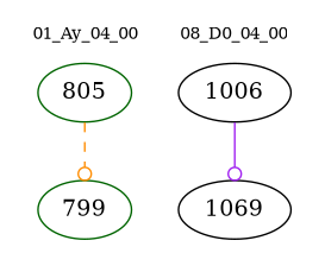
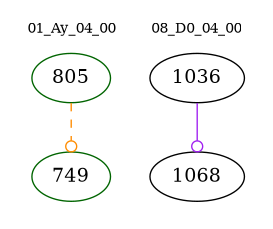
  digraph {
    node [color=darkgreen]
    edge [arrowhead=odot]
    n1 [label=805]
-   n2 [label=799]
-   n3 [color=black label=1006]
-   n4 [color=black label=1069]
+   n2 [label=749]
+   n3 [color=black label=1036]
+   n4 [color=black label=1068]
    subgraph cluster_1 {
      color=white
      fontsize=10
      label="01_Ay_04_00"
      n1
      n2
    }
    subgraph cluster_2 {
      color=white
      fontsize=10
      label="08_D0_04_00"
      n3
      n4
    }
    n1 -> n2 [color=darkorange style=dashed]
    n3 -> n4 [color=purple style=solid]
  }
